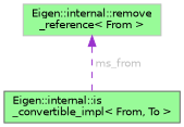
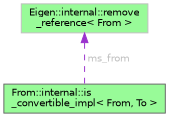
  digraph {
    node [fillcolor=palegreen fontname=Helvetica fontsize=10 shape=box style=filled]
-   n1 [color=gray40 fontcolor=black height=0.2 label="Eigen::internal::is\l_convertible_impl\< From, To \>" width=0.4]
+   n1 [color=gray40 fontcolor=black height=0.2 label="From::internal::is\l_convertible_impl\< From, To \>" width=0.4]
    n2 [color=grey75 height=0.2 label="Eigen::internal::remove\l_reference\< From \>" width=0.4]
    n2 -> n1 [color=darkorchid3 dir=back fontcolor=grey fontname=Helvetica fontsize=10 label=<<TABLE CELLBORDER="0" BORDER="0"><TR><TD VALIGN="top" ALIGN="LEFT" CELLPADDING="1" CELLSPACING="0">ms_from</TD></TR> </TABLE>> labelfontname=Helvetica labelfontsize=10 style=dashed]
  }
